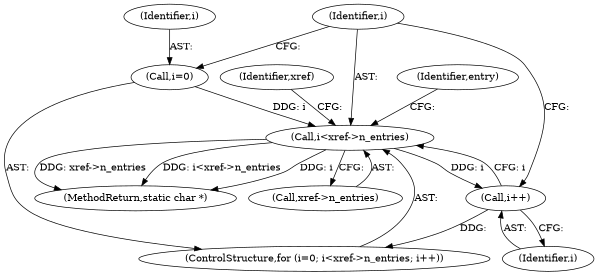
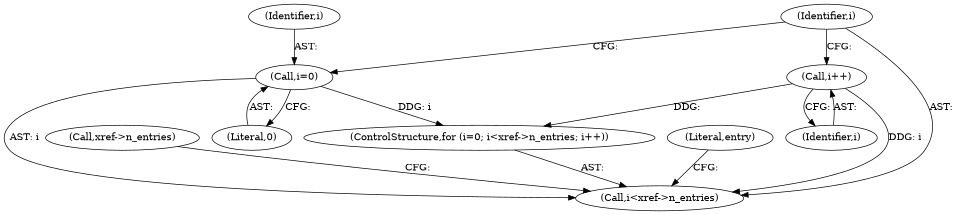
  digraph {
    n1 [label="(Call,i<xref->n_entries)"]
    n2 [label="(Call,i++)"]
-   n3 [label="(MethodReturn,static char *)"]
    n4 [label="(Call,xref->n_entries)"]
    n5 [label="(ControlStructure,for (i=0; i<xref->n_entries; i++))"]
    n6 [label="(Identifier,i)"]
    n7 [label="(Call,i=0)"]
-   n9 [label="(Identifier,entry)"]
+   n8 [label="(Literal,0)"]
+   n9 [label="(Literal,entry)"]
    n10 [label="(Identifier,i)"]
    n11 [label="(Identifier,i)"]
-   n12 [label="(Identifier,xref)"]
-   n1 -> n2 [label="DDG: i"]
-   n1 -> n3 [label="DDG: xref->n_entries"]
-   n1 -> n3 [label="DDG: i<xref->n_entries"]
-   n1 -> n3 [label="DDG: i"]
-   n1 -> n4 [label="CFG: "]
-   n2 -> n1 [label="CFG: i"]
+   n2 -> n1 [label="DDG: i"]
    n2 -> n5 [label="DDG: "]
    n2 -> n6 [label="CFG: "]
-   n4 -> n1 [label="AST: "]
+   n4 -> n1 [label="CFG: "]
    n5 -> n1 [label="AST: "]
    n6 -> n2 [label="AST: "]
-   n7 -> n1 [label="DDG: i"]
-   n7 -> n5 [label="AST: "]
+   n7 -> n1 [label="AST: i"]
+   n7 -> n5 [label="DDG: i"]
+   n7 -> n8 [label="CFG: "]
+   n8 -> n7 [label="AST: "]
    n9 -> n1 [label="CFG: "]
    n10 -> n7 [label="AST: "]
    n11 -> n1 [label="AST: "]
    n11 -> n2 [label="CFG: "]
    n11 -> n7 [label="CFG: "]
-   n12 -> n1 [label="CFG: "]
  }
